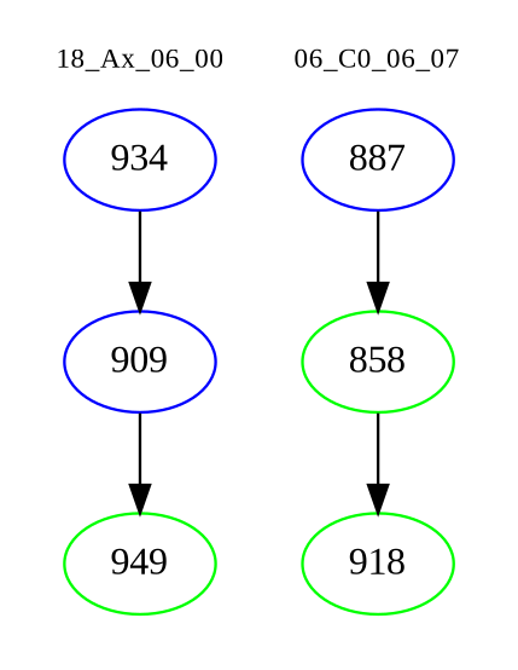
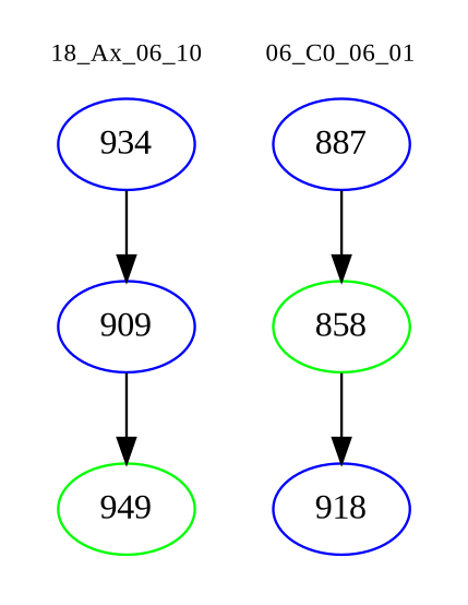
  digraph {
    fontname="Liberation Serif"
    node [color=blue fontname="Liberation Serif"]
    edge [color=black fontname="Liberation Serif"]
    n1 [label=934]
    n2 [label=909]
    n3 [color=green label=949]
    n4 [label=887]
    n5 [color=green label=858]
-   n6 [color=green label=918]
+   n6 [label=918]
    subgraph cluster_1 {
      color=white
      fontsize=10
-     label="18_Ax_06_00"
+     label="18_Ax_06_10"
      n1
      n2
      n3
    }
    subgraph cluster_2 {
      color=white
      fontsize=10
-     label="06_C0_06_07"
+     label="06_C0_06_01"
      n4
      n5
      n6
    }
    n1 -> n2
    n2 -> n3
    n4 -> n5
    n5 -> n6
  }
